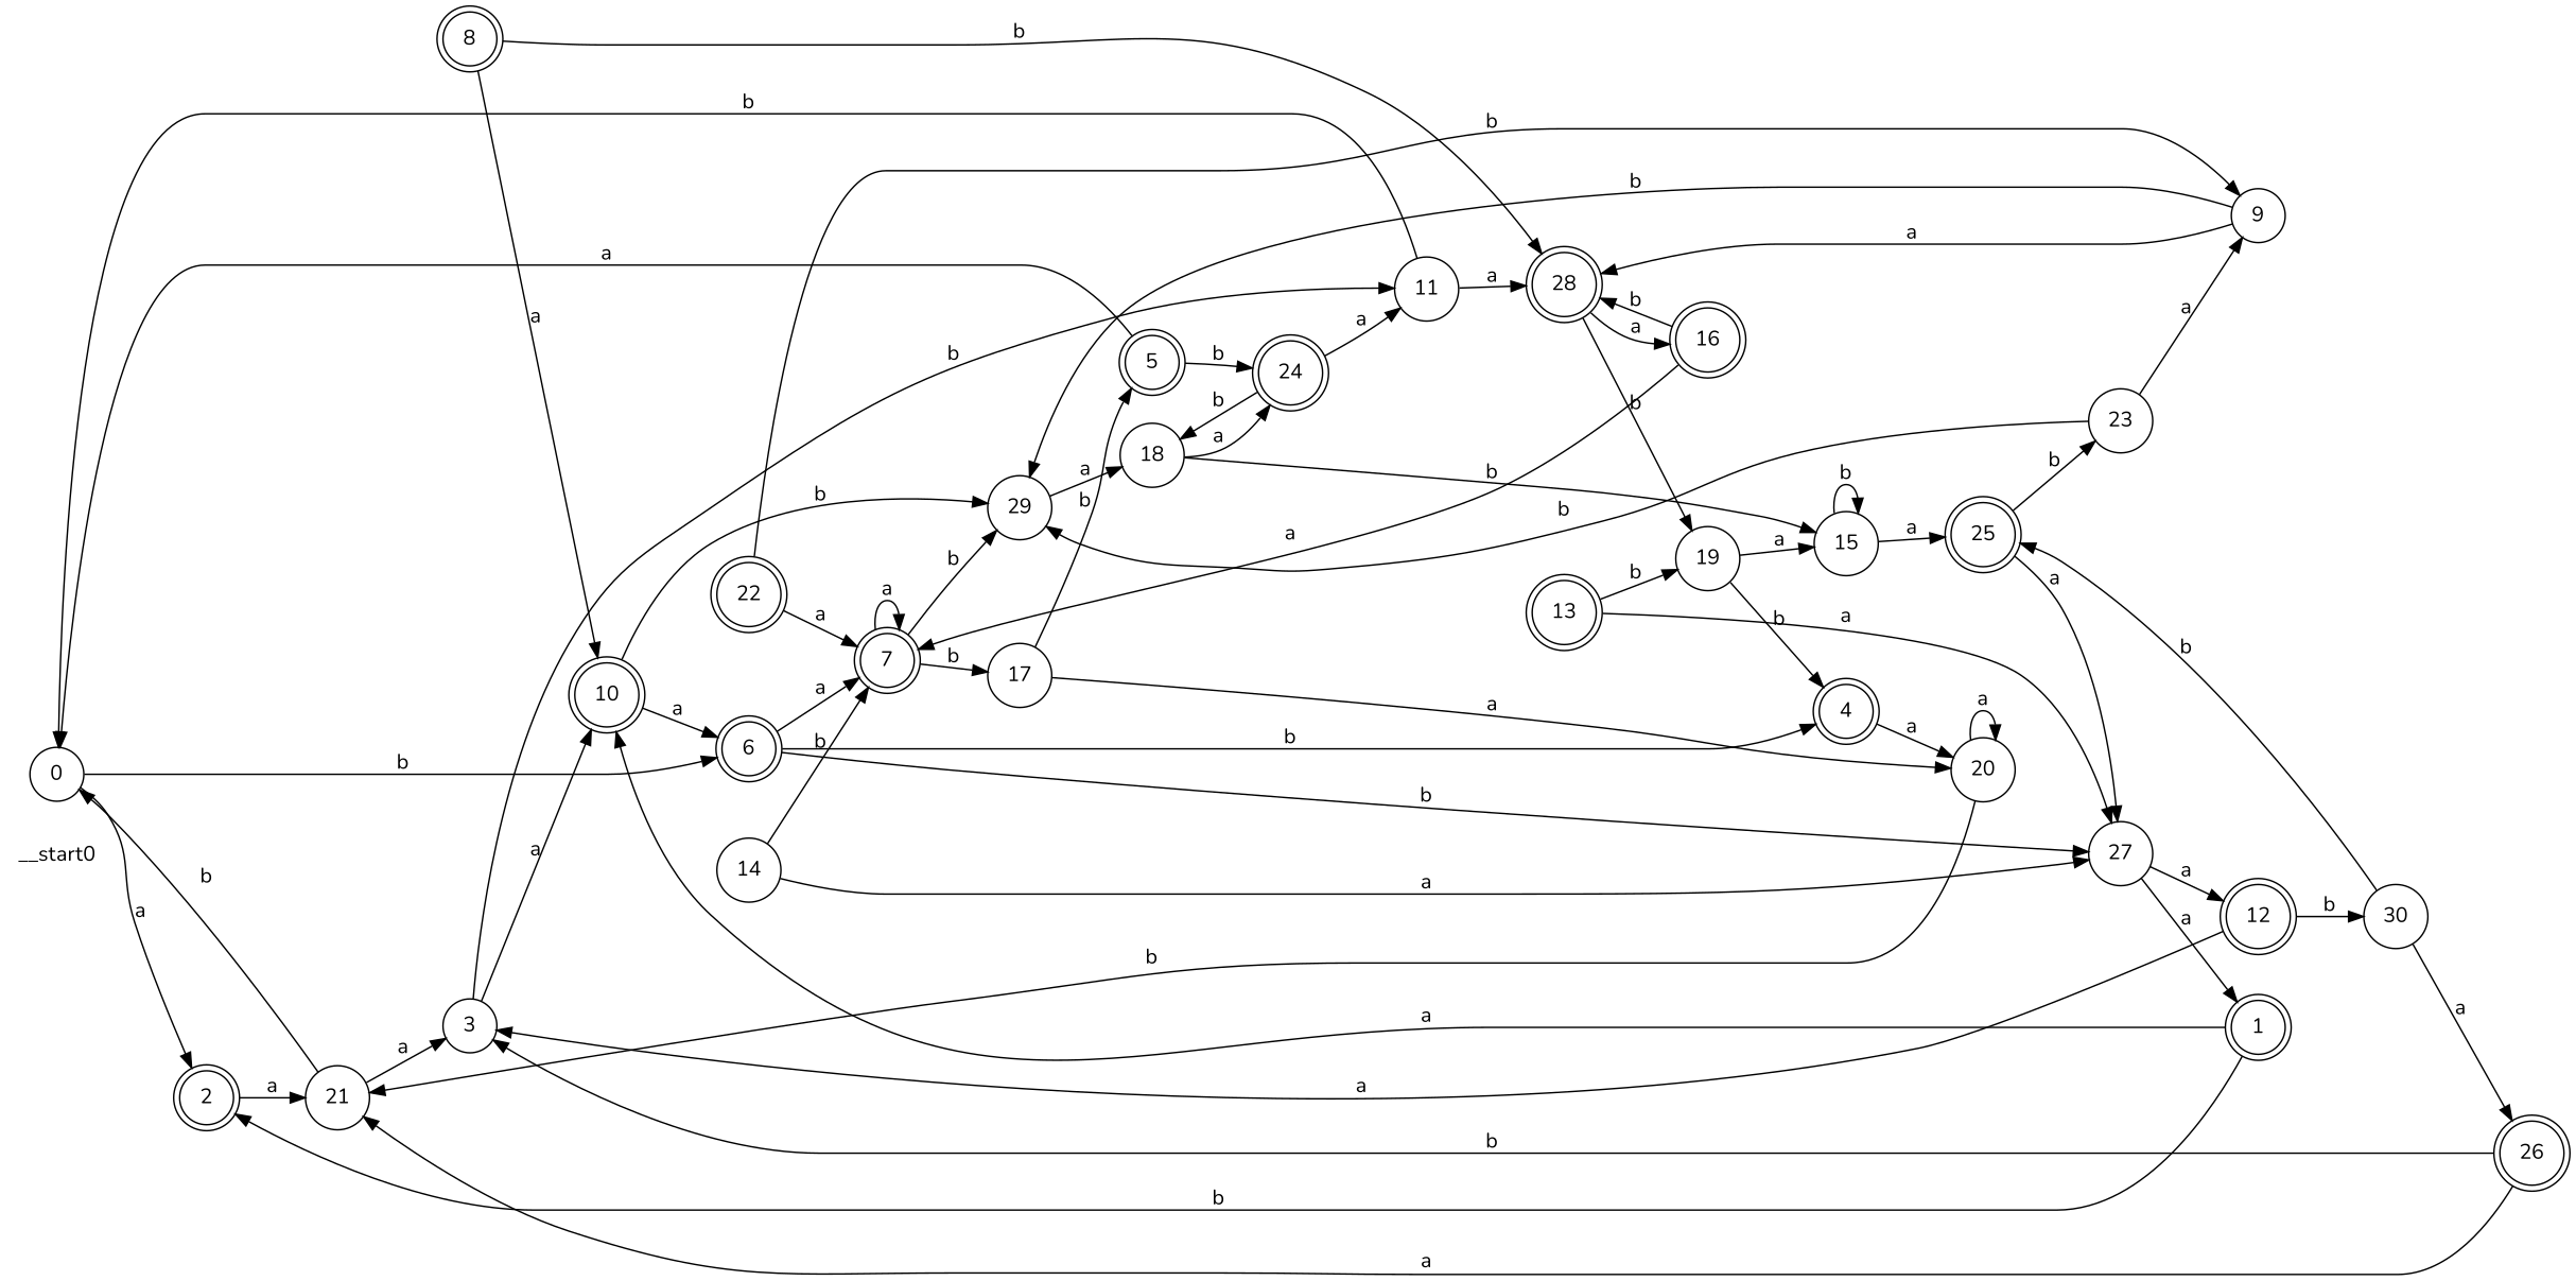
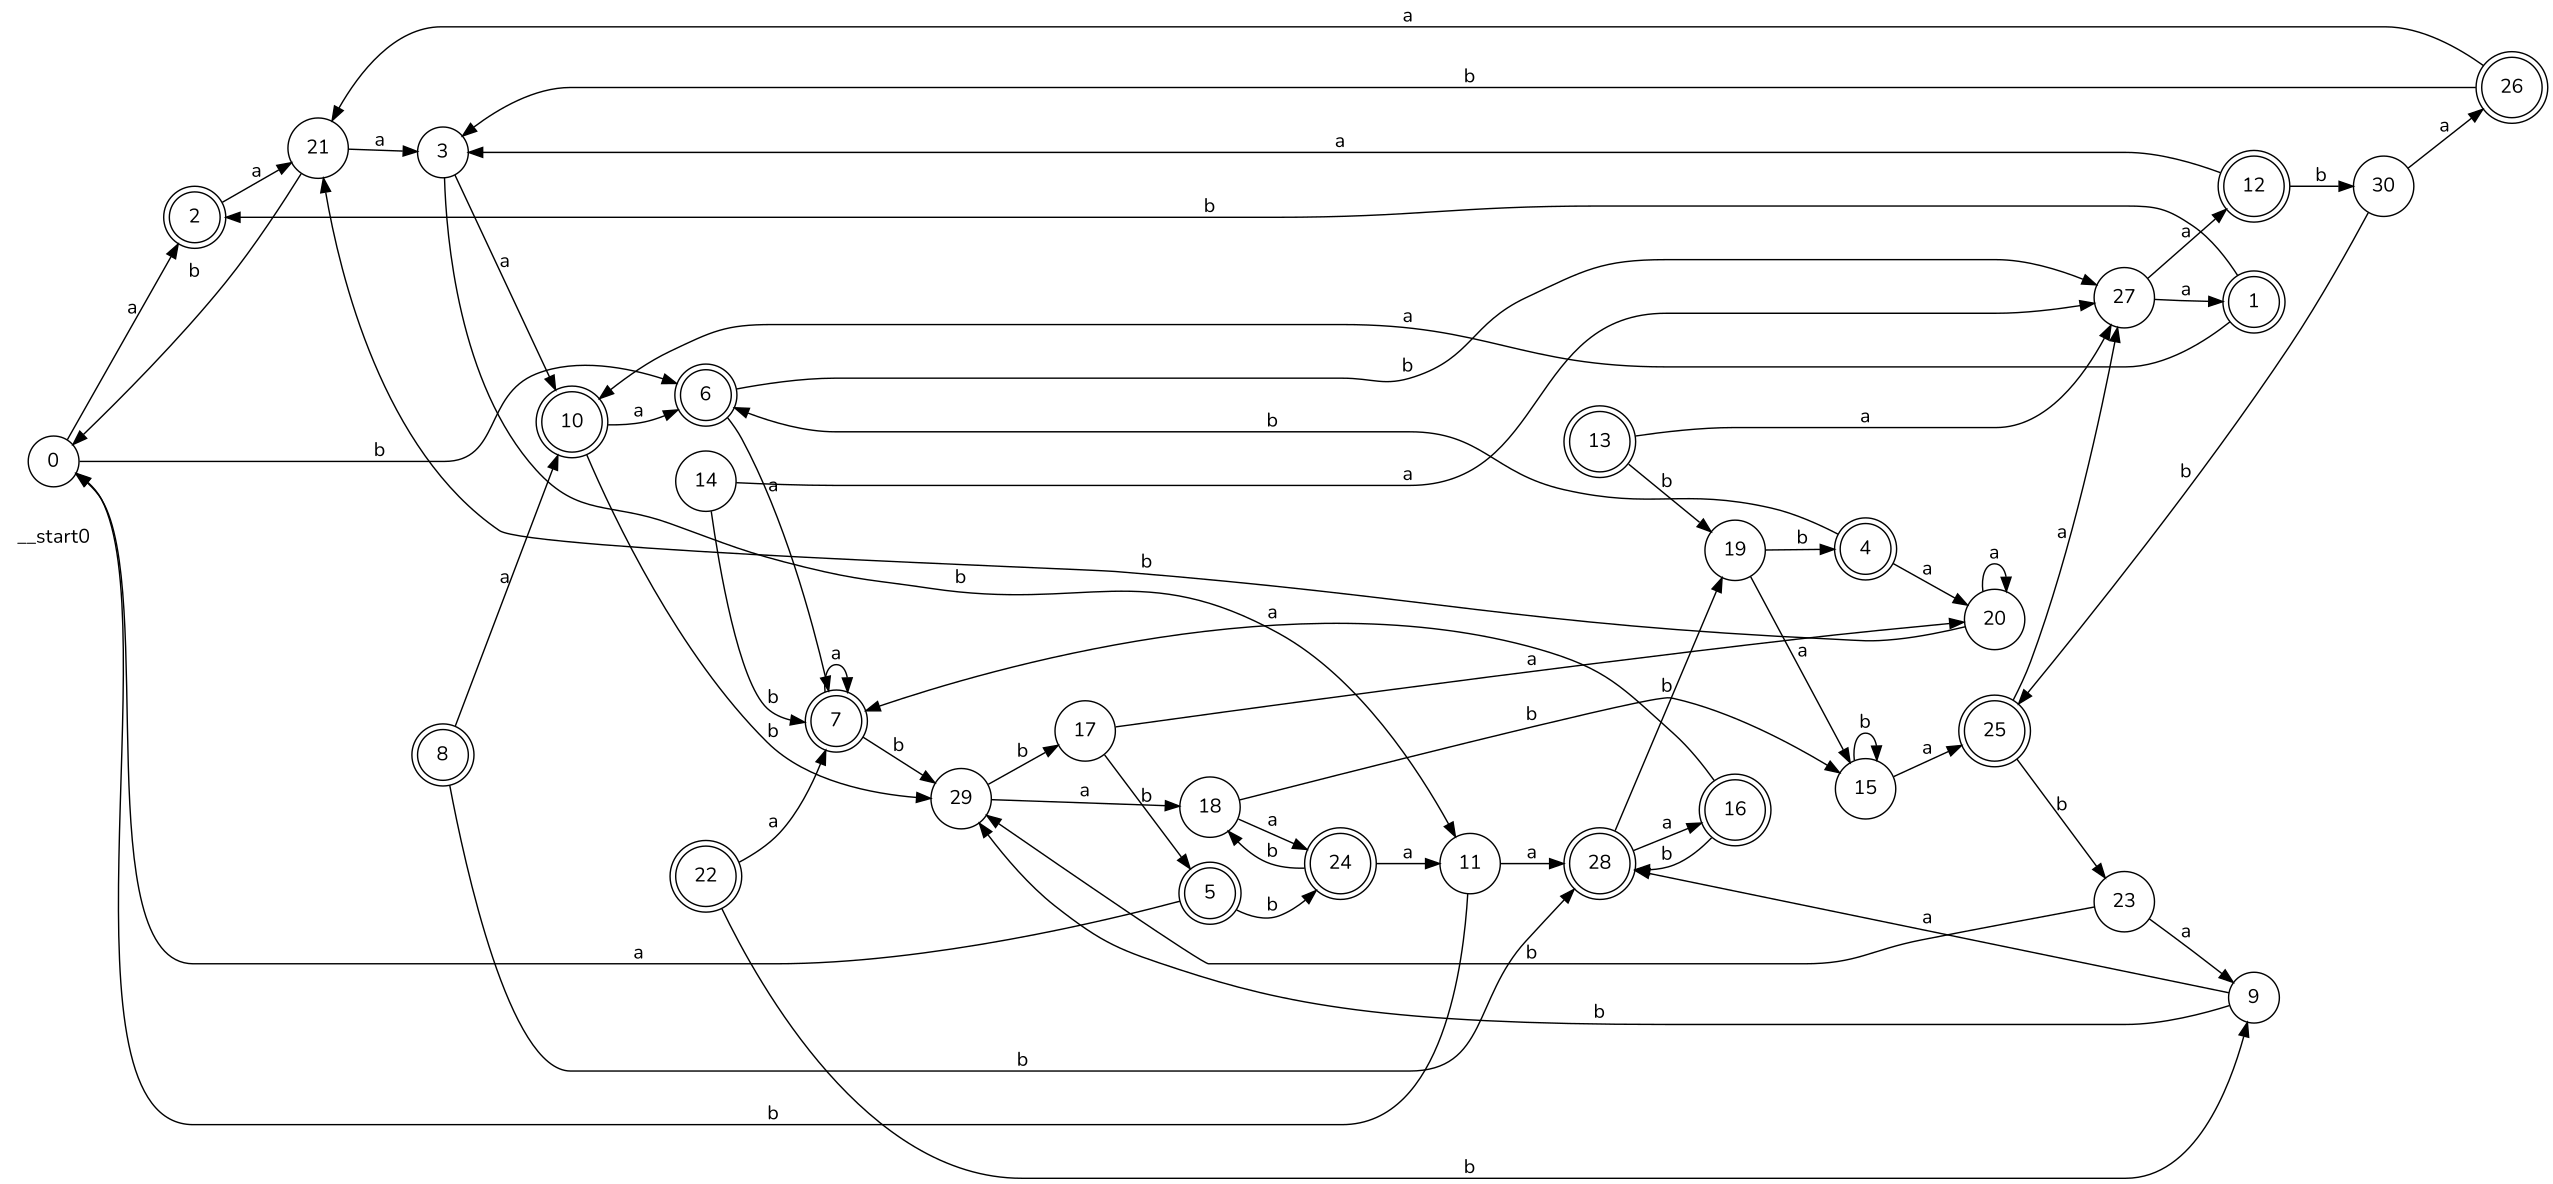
  digraph {
    fontname=Nunito
    rankdir=LR
    node [fontname=Nunito shape=doublecircle color=black fillcolor=white style="rounded,filled"]
    edge [fontname=Nunito]
    __start0 [shape=none color="" fillcolor="" style=""]
    n2 [label=0 shape=circle style=filled]
    n3 [label=2]
    n4 [label=6]
    n5 [label=21 shape=circle style=filled]
    n6 [label=7]
    n7 [label=27 shape=circle style=filled]
    n8 [label=1]
    n9 [label=10]
    n10 [label=29 shape=circle style=filled]
    n11 [label=3 shape=circle style=filled]
    n12 [label=11 shape=circle style=filled]
    n13 [label=28]
    n14 [label=4]
    n15 [label=20 shape=circle]
    n16 [label=5]
    n17 [label=24]
    n18 [label=18 shape=circle style=filled]
    n19 [label=12]
    n20 [label=17 shape=circle style=filled]
    n21 [label=8]
    n22 [label=19 shape=circle style=filled]
    n23 [label=16]
    n24 [label=9 shape=circle style=filled]
    n25 [label=30 shape=circle style=filled]
    n26 [label=25]
    n27 [label=26]
    n28 [label=13]
    n29 [label=15 shape=circle style=filled]
    n30 [label=14 shape=circle style=filled]
    n31 [label=23 shape=circle style=filled]
    n32 [label=22]
    n2 -> n3 [label=a]
    n2 -> n4 [label=b]
    n3 -> n5 [label=a]
    n4 -> n6 [label=a]
    n4 -> n7 [label=b]
    n5 -> n2 [label=b]
    n5 -> n11 [label=a]
    n6 -> n6 [label=a]
    n6 -> n10 [label=b]
    n7 -> n8 [label=a]
    n7 -> n19 [label=a]
    n8 -> n3 [label=b]
    n8 -> n9 [label=a]
    n9 -> n4 [label=a]
    n9 -> n10 [label=b]
    n10 -> n18 [label=a]
-   n6 -> n20 [label=b]
+   n10 -> n20 [label=b]
    n11 -> n9 [label=a]
    n11 -> n12 [label=b]
    n12 -> n2 [label=b]
    n12 -> n13 [label=a]
    n13 -> n22 [label=b]
    n13 -> n23 [label=a]
-   n4 -> n14 [label=b]
+   n14 -> n4 [label=b]
    n14 -> n15 [label=a]
    n15 -> n5 [label=b]
    n15 -> n15 [label=a]
    n16 -> n2 [label=a]
    n16 -> n17 [label=b]
    n17 -> n12 [label=a]
    n17 -> n18 [label=b]
    n18 -> n17 [label=a]
    n18 -> n29 [label=b]
    n19 -> n11 [label=a]
    n19 -> n25 [label=b]
    n20 -> n15 [label=a]
    n20 -> n16 [label=b]
    n21 -> n9 [label=a]
    n21 -> n13 [label=b]
    n22 -> n14 [label=b]
    n22 -> n29 [label=a]
    n23 -> n6 [label=a]
    n23 -> n13 [label=b]
    n24 -> n10 [label=b]
    n24 -> n13 [label=a]
    n25 -> n26 [label=b]
    n25 -> n27 [label=a]
    n26 -> n7 [label=a]
    n26 -> n31 [label=b]
    n27 -> n5 [label=a]
    n27 -> n11 [label=b]
    n28 -> n7 [label=a]
    n28 -> n22 [label=b]
    n29 -> n26 [label=a]
    n29 -> n29 [label=b]
    n30 -> n6 [label=b]
    n30 -> n7 [label=a]
    n31 -> n10 [label=b]
    n31 -> n24 [label=a]
    n32 -> n6 [label=a]
    n32 -> n24 [label=b]
  }
